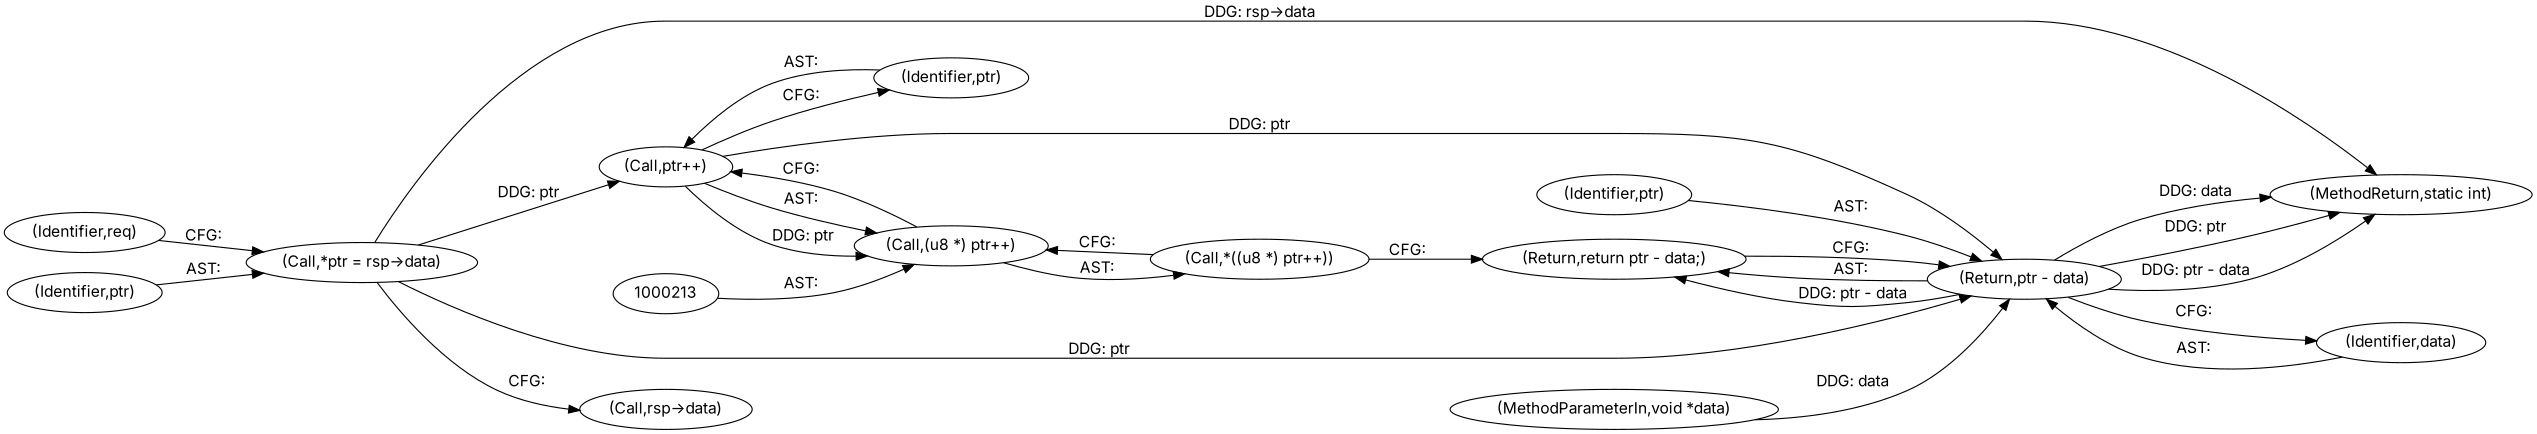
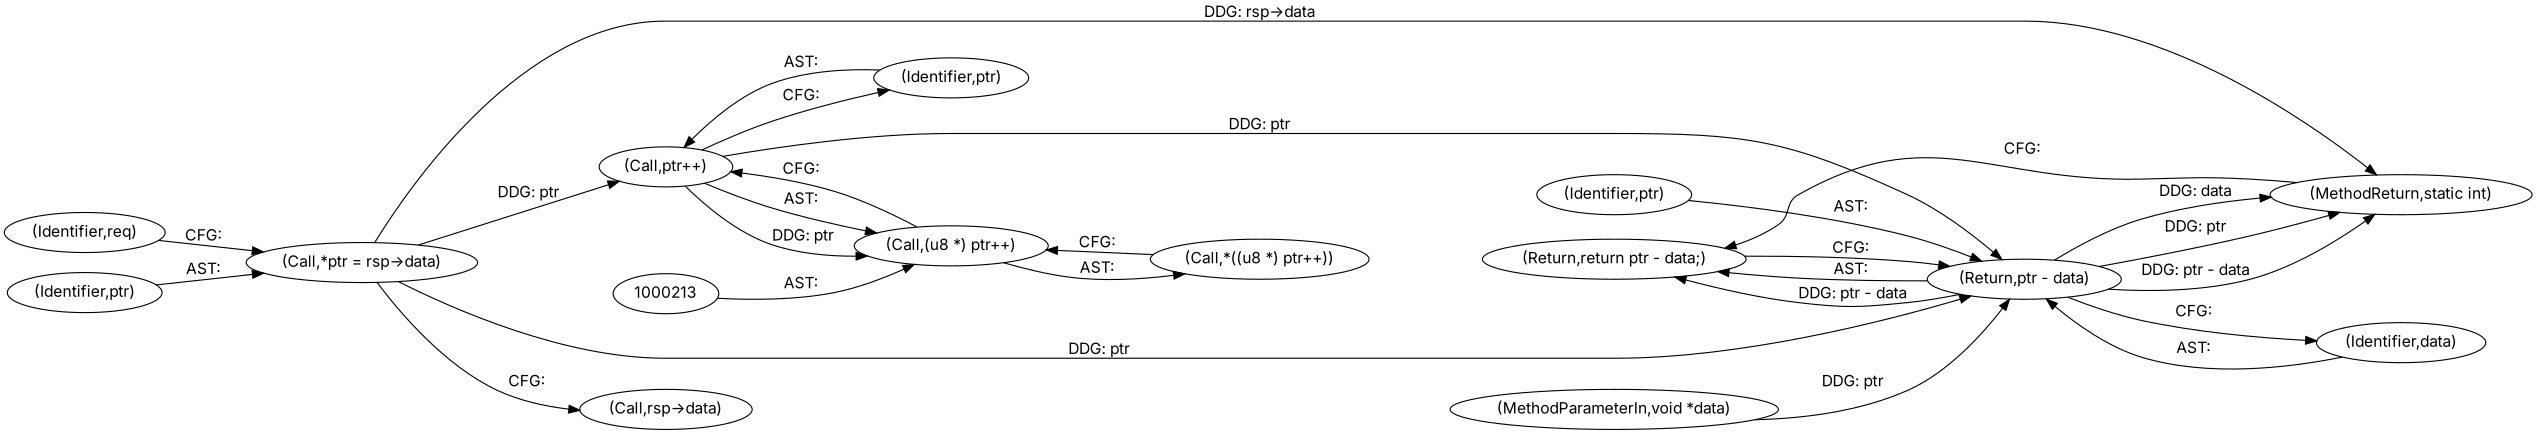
  digraph {
    fontname=Inter
    rankdir=LR
    node [fontname=Inter]
    edge [fontname=Inter]
    n1 [label="(Call,ptr++)"]
    n2 [label="(Call,(u8 *) ptr++)"]
    n3 [label="(Return,ptr - data)"]
    n4 [label="(Identifier,ptr)"]
    n5 [label="(Call,*((u8 *) ptr++))"]
    n6 [label="(MethodReturn,static int)"]
    n7 [label="(Return,return ptr - data;)"]
    n8 [label="(Identifier,data)"]
    n9 [label="(Call,*ptr = rsp->data)"]
    n10 [label="(Call,rsp->data)"]
    n11 [label="(Identifier,req)"]
    n12 [label="(Identifier,ptr)"]
    n13 [label="(MethodParameterIn,void *data)"]
    n14 [label="(Identifier,ptr)"]
    1000213
    n1 -> n2 [label="AST: "]
    n1 -> n2 [label="DDG: ptr"]
    n1 -> n3 [label="DDG: ptr"]
    n1 -> n4 [label="CFG: "]
    n2 -> n1 [label="CFG: "]
    n2 -> n5 [label="AST: "]
    n3 -> n6 [label="DDG: ptr"]
    n3 -> n6 [label="DDG: ptr - data"]
    n3 -> n6 [label="DDG: data"]
    n3 -> n7 [label="AST: "]
    n3 -> n7 [label="DDG: ptr - data"]
    n3 -> n8 [label="CFG: "]
    n4 -> n1 [label="AST: "]
    n5 -> n2 [label="CFG: "]
-   n5 -> n7 [label="CFG: "]
+   n6 -> n7 [label="CFG: "]
    n7 -> n3 [label="CFG: "]
    n8 -> n3 [label="AST: "]
    n9 -> n1 [label="DDG: ptr"]
    n9 -> n3 [label="DDG: ptr"]
    n9 -> n6 [label="DDG: rsp->data"]
    n9 -> n10 [label="CFG: "]
    n11 -> n9 [label="CFG: "]
    n12 -> n9 [label="AST: "]
-   n13 -> n3 [label="DDG: data"]
+   n13 -> n3 [label="DDG: ptr"]
    n14 -> n3 [label="AST: "]
    1000213 -> n2 [label="AST: "]
  }
